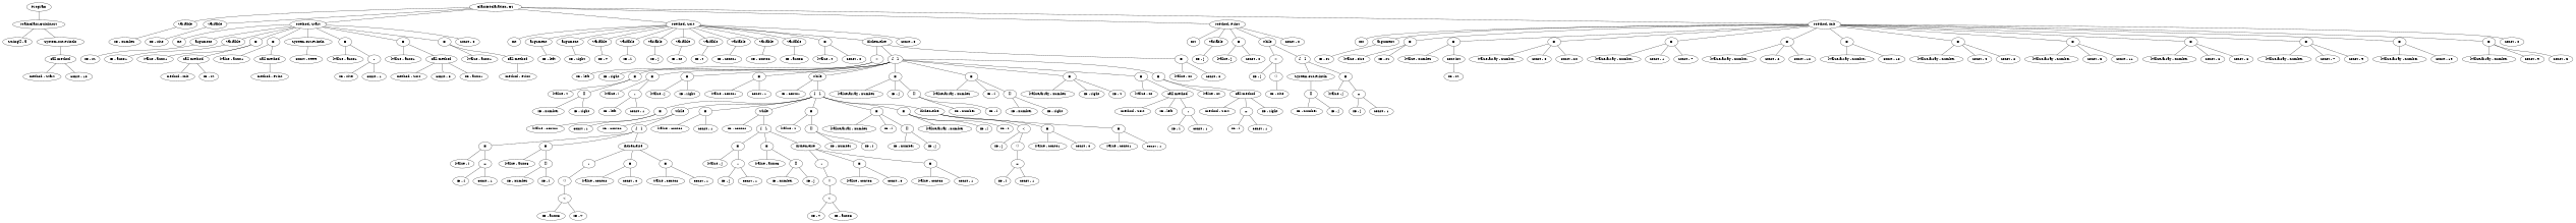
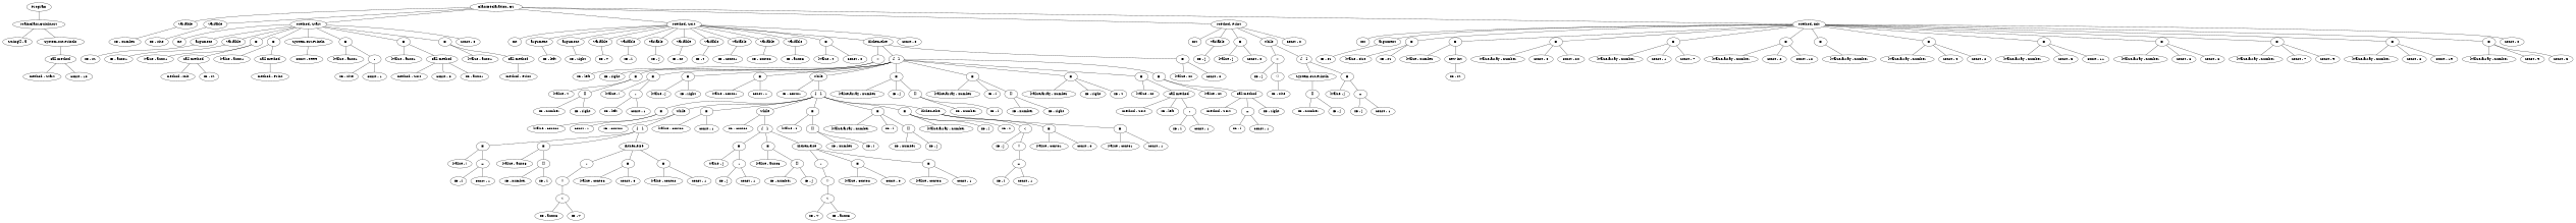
  strict graph {
    n1 [label=Program]
    n2 [label="MainClass:QuickSort"]
    n3 [label="String[] : a"]
    n4 [label="System.out.Println"]
    n5 [label="ClassDeclaration: QS"]
    n6 [label=Variable]
    n7 [label=Variable]
    n8 [label="Method: Start"]
    n9 [label="Method: Sort"]
    n10 [label="Method: Print"]
    n11 [label="Method: Init"]
    n12 [label="call method"]
    n13 [label="method : Start"]
    n14 [label="const : 10"]
    n15 [label="ID : number"]
    n16 [label="ID : size"]
    n17 [label=Int]
    n18 [label=argument]
    n19 [label=Variable]
    n20 [label="="]
    n21 [label="="]
    n22 [label="System.out.Println"]
    n23 [label="="]
    n24 [label="="]
    n25 [label="="]
    n26 [label="const : 0"]
    n27 [label=Int]
    n28 [label=argument]
    n29 [label=argument]
    n30 [label=Variable]
    n31 [label=Variable]
    n32 [label=Variable]
    n33 [label=Variable]
    n34 [label=Variable]
    n35 [label=Variable]
    n36 [label=Variable]
    n37 [label=Variable]
    n38 [label="="]
    n39 [label="if-then-else"]
    n40 [label="const : 0"]
    n41 [label=Int]
    n42 [label=Variable]
    n43 [label="="]
    n44 [label=while]
    n45 [label="const : 0"]
    n46 [label=Int]
    n47 [label=argument]
    n48 [label="="]
    n49 [label="="]
    n50 [label="="]
    n51 [label="="]
    n52 [label="="]
    n53 [label="="]
    n54 [label="="]
    n55 [label="="]
    n56 [label="="]
    n57 [label="="]
    n58 [label="="]
    n59 [label="="]
    n60 [label="const : 0"]
    n61 [label="ID : sz"]
    n62 [label="ID : aux01"]
    n63 [label="lvalue : aux01"]
    n64 [label="call method"]
    n65 [label="lvalue : aux01"]
    n66 [label="call method"]
    n67 [label="const : 9999"]
    n68 [label="lvalue : aux01"]
    n69 [label="-"]
    n70 [label="lvalue : aux01"]
    n71 [label="call method"]
    n72 [label="lvalue : aux01"]
    n73 [label="call method"]
    n74 [label="method : Init"]
    n75 [label="ID : sz"]
    n76 [label="method : Print"]
    n77 [label="ID : size"]
    n78 [label="const : 1"]
    n79 [label="method : Sort"]
    n80 [label="const : 0"]
    n81 [label="ID : aux01"]
    n82 [label="method : Print"]
    n83 [label="ID : left"]
    n84 [label="ID : right"]
    n85 [label="ID : v"]
    n86 [label="ID : i"]
    n87 [label="ID : j"]
    n88 [label="ID : nt"]
    n89 [label="ID : t"]
    n90 [label="ID : cont01"]
    n91 [label="ID : cont02"]
    n92 [label="ID : aux03"]
    n93 [label="lvalue : t"]
    n94 [label="const : 0"]
    n95 [label="<"]
    n96 [label="{   }"]
    n97 [label="="]
    n98 [label="ID : left"]
    n99 [label="ID : right"]
    n100 [label="="]
    n101 [label="="]
    n102 [label="="]
    n103 [label="="]
    n104 [label=while]
    n105 [label="="]
    n106 [label="="]
    n107 [label="="]
    n108 [label="="]
    n109 [label="="]
    n110 [label="lvalue : nt"]
    n111 [label="const : 0"]
    n112 [label="lvalue : v"]
    n113 [label="[]"]
    n114 [label="lvalue : i"]
    n115 [label="-"]
    n116 [label="lvalue : j"]
    n117 [label="ID : right"]
    n118 [label="lvalue : cont01"]
    n119 [label="const : 1"]
    n120 [label="ID : cont01"]
    n121 [label="{   }"]
    n122 [label="lvalue-array : number"]
    n123 [label="ID : j"]
    n124 [label="[]"]
    n125 [label="lvalue-array : number"]
    n126 [label="ID : i"]
    n127 [label="[]"]
    n128 [label="lvalue-array : number"]
    n129 [label="ID : right"]
    n130 [label="ID : t"]
    n131 [label="lvalue : nt"]
    n132 [label="call method"]
    n133 [label="lvalue : nt"]
    n134 [label="call method"]
    n135 [label="ID : number"]
    n136 [label="ID : right"]
    n137 [label="ID : left"]
    n138 [label="const : 1"]
    n139 [label="="]
    n140 [label=while]
    n141 [label="="]
    n142 [label=while]
    n143 [label="="]
    n144 [label="="]
    n145 [label="="]
    n146 [label="if-then-else"]
    n147 [label="lvalue : cont02"]
    n148 [label="const : 1"]
    n149 [label="ID : cont02"]
    n150 [label="{   }"]
    n151 [label="lvalue : cont02"]
    n152 [label="const : 1"]
    n153 [label="ID : cont02"]
    n154 [label="{   }"]
    n155 [label="lvalue : t"]
    n156 [label="[]"]
    n157 [label="lvalue-array : number"]
    n158 [label="ID : i"]
    n159 [label="[]"]
    n160 [label="lvalue-array : number"]
    n161 [label="ID : j"]
    n162 [label="ID : t"]
    n163 [label="<"]
    n164 [label="="]
    n165 [label="="]
    n166 [label="="]
    n167 [label="="]
    n168 [label="if-then-else"]
    n169 [label="lvalue : i"]
    n170 [label="+"]
    n171 [label="lvalue : aux03"]
    n172 [label="[]"]
    n173 [label="-"]
    n174 [label="="]
    n175 [label="="]
    n176 [label="ID : i"]
    n177 [label="const : 1"]
    n178 [label="ID : number"]
    n179 [label="ID : i"]
    n180 [label="()"]
    n181 [label="lvalue : cont02"]
    n182 [label="const : 0"]
    n183 [label="lvalue : cont02"]
    n184 [label="const : 1"]
    n185 [label="<"]
    n186 [label="ID : aux03"]
    n187 [label="ID : v"]
    n188 [label="="]
    n189 [label="="]
    n190 [label="if-then-else"]
    n191 [label="lvalue : j"]
    n192 [label="-"]
    n193 [label="lvalue : aux03"]
    n194 [label="[]"]
    n195 [label="-"]
    n196 [label="="]
    n197 [label="="]
    n198 [label="ID : j"]
    n199 [label="const : 1"]
    n200 [label="ID : number"]
    n201 [label="ID : j"]
    n202 [label="()"]
    n203 [label="lvalue : cont02"]
    n204 [label="const : 0"]
    n205 [label="lvalue : cont02"]
    n206 [label="const : 1"]
    n207 [label="<"]
    n208 [label="ID : v"]
    n209 [label="ID : aux03"]
    n210 [label="ID : number"]
    n211 [label="ID : i"]
    n212 [label="ID : number"]
    n213 [label="ID : j"]
    n214 [label="ID : j"]
    n215 [label="()"]
    n216 [label="lvalue : cont01"]
    n217 [label="const : 0"]
    n218 [label="lvalue : cont01"]
    n219 [label="const : 1"]
    n220 [label="+"]
    n221 [label="ID : i"]
    n222 [label="const : 1"]
    n223 [label="ID : number"]
    n224 [label="ID : i"]
    n225 [label="ID : number"]
    n226 [label="ID : right"]
    n227 [label="method : Sort"]
    n228 [label="ID : left"]
    n229 [label="-"]
    n230 [label="ID : i"]
    n231 [label="const : 1"]
    n232 [label="method : Sort"]
    n233 [label="+"]
    n234 [label="ID : right"]
    n235 [label="ID : i"]
    n236 [label="const : 1"]
    n237 [label="ID : j"]
    n238 [label="lvalue : j"]
    n239 [label="const : 0"]
    n240 [label="<"]
    n241 [label="{   }"]
    n242 [label="ID : j"]
    n243 [label="()"]
    n244 [label="System.out.Println"]
    n245 [label="="]
    n246 [label="ID : size"]
    n247 [label="[]"]
    n248 [label="lvalue : j"]
    n249 [label="+"]
    n250 [label="ID : number"]
    n251 [label="ID : j"]
    n252 [label="ID : j"]
    n253 [label="const : 1"]
    n254 [label="ID : sz"]
    n255 [label="lvalue : size"]
    n256 [label="ID : sz"]
    n257 [label="lvalue : number"]
-   n258 [label="cont int"]
+   n258 [label="new int"]
    n259 [label="lvalue-array : number"]
    n260 [label="const : 0"]
    n261 [label="const : 20"]
    n262 [label="lvalue-array : number"]
    n263 [label="const : 1"]
    n264 [label="const : 7"]
    n265 [label="lvalue-array : number"]
    n266 [label="const : 2"]
    n267 [label="const : 12"]
    n268 [label="lvalue-array : number"]
-   n269 [label="const : 18"]
    n270 [label="lvalue-array : number"]
    n271 [label="const : 4"]
    n272 [label="const : 2"]
    n273 [label="lvalue-array : number"]
    n274 [label="const : 5"]
    n275 [label="const : 11"]
    n276 [label="lvalue-array : number"]
    n277 [label="const : 6"]
    n278 [label="const : 6"]
    n279 [label="lvalue-array : number"]
    n280 [label="const : 7"]
    n281 [label="const : 9"]
    n282 [label="lvalue-array : number"]
+   n283 [label="const : 8"]
    n284 [label="const : 19"]
    n285 [label="lvalue-array : number"]
    n286 [label="const : 9"]
    n287 [label="const : 5"]
    n288 [label="ID : sz"]
    n1 -- n2
    n2 -- n3
    n2 -- n4
    n4 -- n12
    n5 -- n6
    n5 -- n7
    n5 -- n8
    n5 -- n9
    n5 -- n10
    n5 -- n11
    n6 -- n15
    n7 -- n16
    n8 -- n17
    n8 -- n18
    n8 -- n19
    n8 -- n20
    n8 -- n21
    n8 -- n22
    n8 -- n23
    n8 -- n24
    n8 -- n25
    n8 -- n26
    n9 -- n27
    n9 -- n28
    n9 -- n29
    n9 -- n30
    n9 -- n31
    n9 -- n32
    n9 -- n33
    n9 -- n34
    n9 -- n35
    n9 -- n36
    n9 -- n37
    n9 -- n38
    n9 -- n39
    n9 -- n40
    n10 -- n41
    n10 -- n42
    n10 -- n43
    n10 -- n44
    n10 -- n45
    n11 -- n46
    n11 -- n47
    n11 -- n48
    n11 -- n49
    n11 -- n50
    n11 -- n51
    n11 -- n52
    n11 -- n53
    n11 -- n54
    n11 -- n55
    n11 -- n56
    n11 -- n57
    n11 -- n58
    n11 -- n59
    n11 -- n60
    n12 -- n13
    n12 -- n14
    n18 -- n61
    n19 -- n62
    n20 -- n63
    n20 -- n64
    n21 -- n65
    n21 -- n66
    n22 -- n67
    n23 -- n68
    n23 -- n69
    n24 -- n70
    n24 -- n71
    n25 -- n72
    n25 -- n73
    n28 -- n83
    n29 -- n84
    n30 -- n85
    n31 -- n86
    n32 -- n87
    n33 -- n88
    n34 -- n89
    n35 -- n90
    n36 -- n91
    n37 -- n92
    n38 -- n93
    n38 -- n94
    n39 -- n95
    n39 -- n96
    n39 -- n97
    n42 -- n237
    n43 -- n238
    n43 -- n239
    n44 -- n240
    n44 -- n241
    n47 -- n254
    n48 -- n255
    n48 -- n256
    n49 -- n257
    n49 -- n258
    n50 -- n259
    n50 -- n260
    n50 -- n261
    n51 -- n262
    n51 -- n263
    n51 -- n264
    n52 -- n265
    n52 -- n266
    n52 -- n267
    n53 -- n268
-   n53 -- n269
    n54 -- n270
    n54 -- n271
    n54 -- n272
    n55 -- n273
    n55 -- n274
    n55 -- n275
    n56 -- n276
    n56 -- n277
    n56 -- n278
    n57 -- n279
    n57 -- n280
    n57 -- n281
    n58 -- n282
+   n58 -- n283
    n58 -- n284
    n59 -- n285
    n59 -- n286
    n59 -- n287
    n64 -- n74
    n64 -- n75
    n66 -- n76
    n69 -- n77
    n69 -- n78
    n71 -- n79
    n71 -- n80
    n71 -- n81
    n73 -- n82
    n95 -- n98
    n95 -- n99
    n96 -- n100
    n96 -- n101
    n96 -- n102
    n96 -- n103
    n96 -- n104
    n96 -- n105
    n96 -- n106
    n96 -- n107
    n96 -- n108
    n96 -- n109
    n97 -- n110
    n97 -- n111
    n100 -- n112
    n100 -- n113
    n101 -- n114
    n101 -- n115
    n102 -- n116
    n102 -- n117
    n103 -- n118
    n103 -- n119
    n104 -- n120
    n104 -- n121
    n105 -- n122
    n105 -- n123
    n105 -- n124
    n106 -- n125
    n106 -- n126
    n106 -- n127
    n107 -- n128
    n107 -- n129
    n107 -- n130
    n108 -- n131
    n108 -- n132
    n109 -- n133
    n109 -- n134
    n113 -- n135
    n113 -- n136
    n115 -- n137
    n115 -- n138
    n121 -- n139
    n121 -- n140
    n121 -- n141
    n121 -- n142
    n121 -- n143
    n121 -- n144
    n121 -- n145
    n121 -- n146
    n124 -- n223
    n124 -- n224
    n127 -- n225
    n127 -- n226
    n132 -- n227
    n132 -- n228
    n132 -- n229
    n134 -- n232
    n134 -- n233
    n134 -- n234
    n139 -- n147
    n139 -- n148
    n140 -- n149
    n140 -- n150
    n141 -- n151
    n141 -- n152
    n142 -- n153
    n142 -- n154
    n143 -- n155
    n143 -- n156
    n144 -- n157
    n144 -- n158
    n144 -- n159
    n145 -- n160
    n145 -- n161
    n145 -- n162
    n146 -- n163
    n146 -- n164
    n146 -- n165
    n150 -- n166
    n150 -- n167
    n150 -- n168
    n154 -- n188
    n154 -- n189
    n154 -- n190
    n156 -- n210
    n156 -- n211
    n159 -- n212
    n159 -- n213
    n163 -- n214
    n163 -- n215
    n164 -- n216
    n164 -- n217
    n165 -- n218
    n165 -- n219
    n166 -- n169
    n166 -- n170
    n167 -- n171
    n167 -- n172
    n168 -- n173
    n168 -- n174
    n168 -- n175
    n170 -- n176
    n170 -- n177
    n172 -- n178
    n172 -- n179
    n173 -- n180
    n174 -- n181
    n174 -- n182
    n175 -- n183
    n175 -- n184
    n180 -- n185
    n185 -- n186
    n185 -- n187
    n188 -- n191
    n188 -- n192
    n189 -- n193
    n189 -- n194
    n190 -- n195
    n190 -- n196
    n190 -- n197
    n192 -- n198
    n192 -- n199
    n194 -- n200
    n194 -- n201
    n195 -- n202
    n196 -- n203
    n196 -- n204
    n197 -- n205
    n197 -- n206
    n202 -- n207
    n207 -- n208
    n207 -- n209
    n215 -- n220
    n220 -- n221
    n220 -- n222
    n229 -- n230
    n229 -- n231
    n233 -- n235
    n233 -- n236
    n240 -- n242
    n240 -- n243
    n241 -- n244
    n241 -- n245
    n243 -- n246
    n244 -- n247
    n245 -- n248
    n245 -- n249
    n247 -- n250
    n247 -- n251
    n249 -- n252
    n249 -- n253
    n258 -- n288
  }
